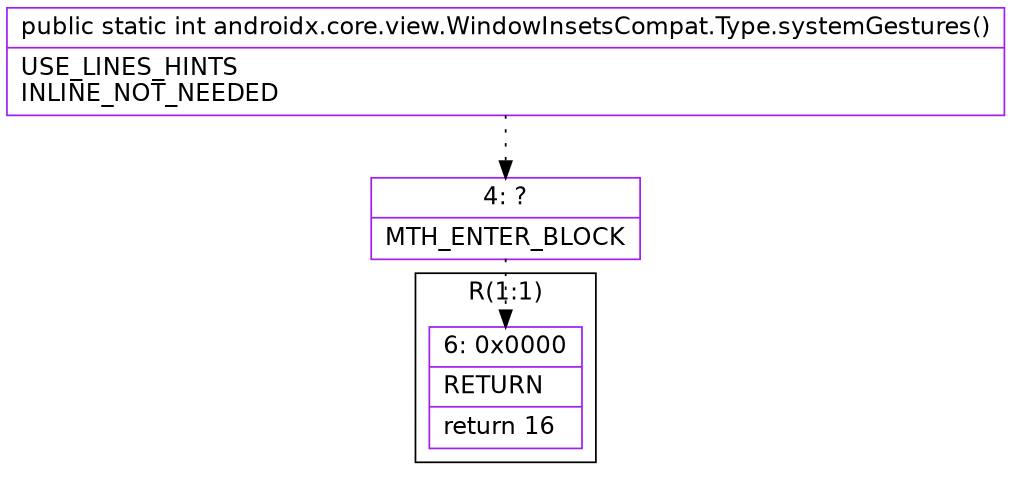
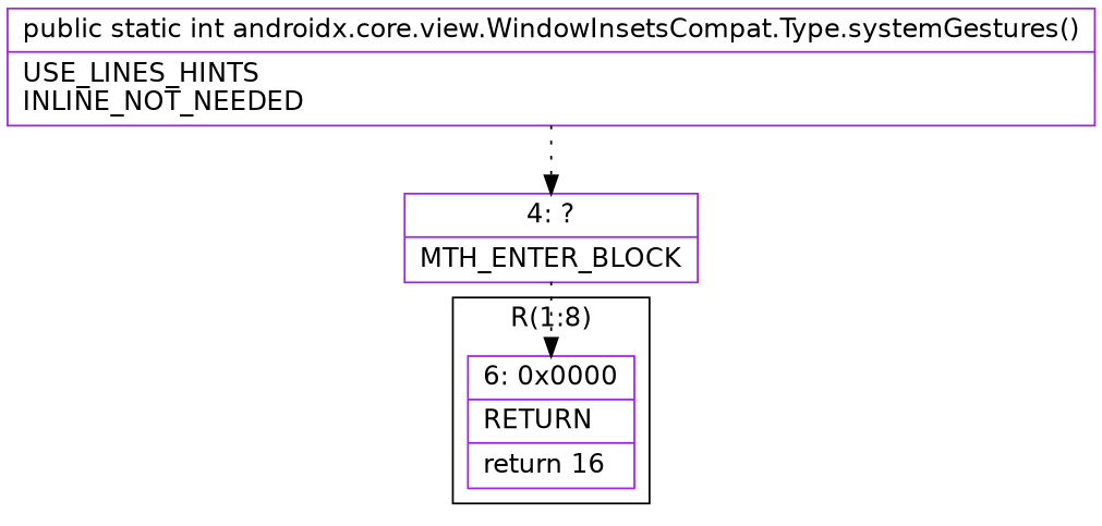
  digraph {
    fontname="DejaVu Sans"
    node [color=purple fontname="DejaVu Sans" shape=record]
    edge [fontname="DejaVu Sans" style=dotted]
    n1 [label="{6\:\ 0x0000|RETURN\l|return 16\l}"]
    n2 [label="{4\:\ ?|MTH_ENTER_BLOCK\l}"]
    n3 [label="{public static int androidx.core.view.WindowInsetsCompat.Type.systemGestures()  | USE_LINES_HINTS\lINLINE_NOT_NEEDED\l}"]
    subgraph cluster_1 {
-     label="R(1:1)"
+     label="R(1:8)"
      n1
    }
    n2 -> n1
    n3 -> n2
  }
